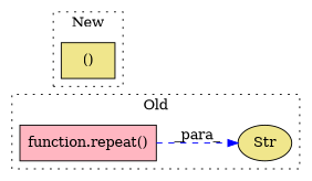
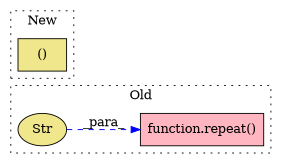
  digraph {
    rankdir=LR
    node [shape=box style=filled fillcolor=khaki]
    n1 [a=75 l="7,8" label="function.repeat()" s="1523,1549" fillcolor=lightpink]
    n2 [a=66 l=14 label=Str s=1535 shape=ellipse]
    n3 [a=54 l=0 label="()" s=1722]
    subgraph cluster_1 {
      label=Old
      style=dotted
      n1
      n2
    }
    subgraph cluster_2 {
      label=New
      style=dotted
      n3
    }
-   n1 -> n2 [label=_para_ color=blue style=dashed]
+   n2 -> n1 [label=_para_ color=blue style=dashed]
  }
